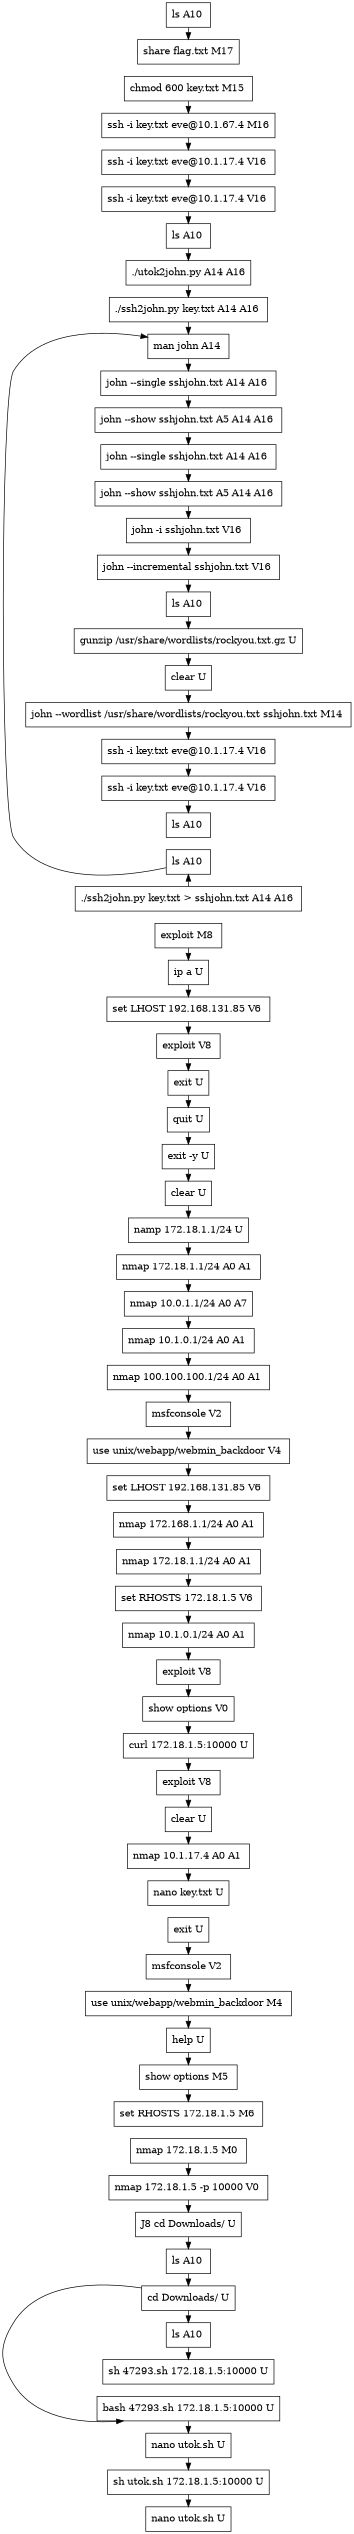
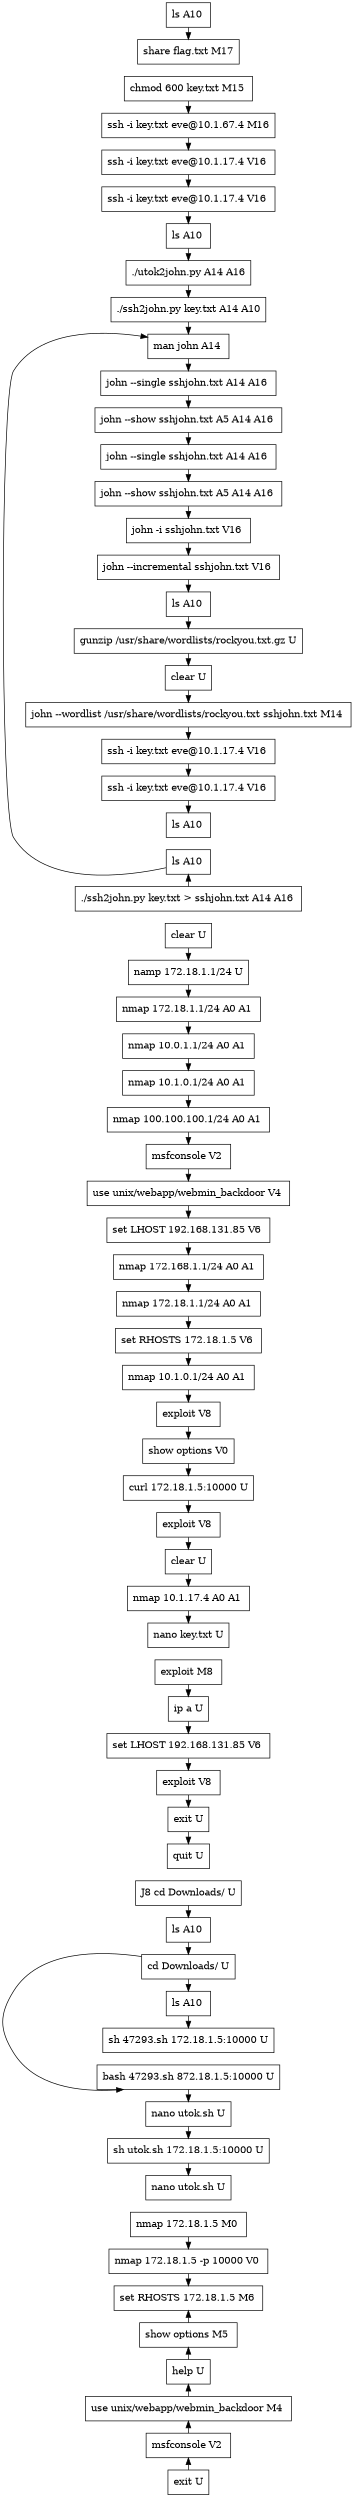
  digraph {
    rankdir=LR
    node [shape=box]
    edge [constraint=false]
    n1 [label="nmap 172.18.1.5 M0 "]
    n2 [label="nmap 172.18.1.5 -p 10000 V0 "]
    n3 [label="J8 cd Downloads/ U"]
    n4 [label="ls A10 "]
    n5 [label="cd Downloads/ U"]
    n6 [label="ls A10 "]
-   n7 [label="bash 47293.sh 172.18.1.5:10000 U"]
+   n7 [label="bash 47293.sh 872.18.1.5:10000 U"]
    n8 [label="sh 47293.sh 172.18.1.5:10000 U"]
    n9 [label="nano utok.sh U"]
    n10 [label="sh utok.sh 172.18.1.5:10000 U"]
    n11 [label="nano utok.sh U"]
    n12 [label="exit U"]
    n13 [label="msfconsole V2 "]
    n14 [label="use unix/webapp/webmin_backdoor M4 "]
    n15 [label="help U"]
    n16 [label="show options M5 "]
    n17 [label="set RHOSTS 172.18.1.5 M6 "]
    n18 [label="exploit M8 "]
    n19 [label="ip a U"]
    n20 [label="set LHOST 192.168.131.85 V6 "]
    n21 [label="exploit V8 "]
    n22 [label="exit U"]
    n23 [label="quit U"]
-   n24 [label="exit -y U"]
    n25 [label="clear U"]
    n26 [label="namp 172.18.1.1/24 U"]
    n27 [label="nmap 172.18.1.1/24 A0 A1 "]
-   n28 [label="nmap 10.0.1.1/24 A0 A7"]
+   n28 [label="nmap 10.0.1.1/24 A0 A1 "]
    n29 [label="nmap 10.1.0.1/24 A0 A1 "]
    n30 [label="nmap 100.100.100.1/24 A0 A1 "]
    n31 [label="msfconsole V2 "]
    n32 [label="use unix/webapp/webmin_backdoor V4 "]
    n33 [label="set LHOST 192.168.131.85 V6 "]
    n34 [label="nmap 172.168.1.1/24 A0 A1 "]
    n35 [label="nmap 172.18.1.1/24 A0 A1 "]
    n36 [label="set RHOSTS 172.18.1.5 V6 "]
    n37 [label="nmap 10.1.0.1/24 A0 A1 "]
    n38 [label="exploit V8 "]
    n39 [label="show options V0"]
    n40 [label="curl 172.18.1.5:10000 U"]
    n41 [label="exploit V8 "]
    n42 [label="clear U"]
    n43 [label="nmap 10.1.17.4 A0 A1 "]
    n44 [label="nano key.txt U"]
    n45 [label="chmod 600 key.txt M15 "]
    n46 [label="ssh -i key.txt eve@10.1.67.4 M16"]
    n47 [label="ssh -i key.txt eve@10.1.17.4 V16 "]
    n48 [label="ssh -i key.txt eve@10.1.17.4 V16 "]
    n49 [label="ls A10 "]
    n50 [label="./utok2john.py A14 A16"]
-   n51 [label="./ssh2john.py key.txt A14 A16 "]
+   n51 [label="./ssh2john.py key.txt A14 A10"]
    n52 [label="man john A14 "]
    n53 [label="./ssh2john.py key.txt > sshjohn.txt A14 A16 "]
    n54 [label="ls A10 "]
    n55 [label="john --single sshjohn.txt A14 A16 "]
    n56 [label="john --show sshjohn.txt A5 A14 A16 "]
    n57 [label="john --single sshjohn.txt A14 A16 "]
    n58 [label="john --show sshjohn.txt A5 A14 A16 "]
    n59 [label="john -i sshjohn.txt V16 "]
    n60 [label="john --incremental sshjohn.txt V16 "]
    n61 [label="ls A10 "]
    n62 [label="gunzip /usr/share/wordlists/rockyou.txt.gz U"]
    n63 [label="clear U"]
    n64 [label="john --wordlist /usr/share/wordlists/rockyou.txt sshjohn.txt M14 "]
    n65 [label="ssh -i key.txt eve@10.1.17.4 V16 "]
    n66 [label="ssh -i key.txt eve@10.1.17.4 V16 "]
    n67 [label="ls A10 "]
    n68 [label="ls A10 "]
    n69 [label="share flag.txt M17"]
    n1 -> n2
-   n2 -> n3
+   n2 -> n17
    n3 -> n4
    n4 -> n5
    n5 -> n6
    n5 -> n7
    n6 -> n8
    n7 -> n9
    n9 -> n10
    n10 -> n11
    n12 -> n13
    n13 -> n14
    n14 -> n15
    n15 -> n16
    n16 -> n17
    n18 -> n19
    n19 -> n20
    n20 -> n21
    n21 -> n22
    n22 -> n23
-   n23 -> n24
-   n24 -> n25
    n25 -> n26
    n26 -> n27
    n27 -> n28
    n28 -> n29
    n29 -> n30
    n30 -> n31
    n31 -> n32
    n32 -> n33
    n33 -> n34
    n34 -> n35
    n35 -> n36
    n36 -> n37
    n37 -> n38
    n38 -> n39
    n39 -> n40
    n40 -> n41
    n41 -> n42
    n42 -> n43
    n43 -> n44
    n45 -> n46
    n46 -> n47
    n47 -> n48
    n48 -> n49
    n49 -> n50
    n50 -> n51
    n51 -> n52
    n52 -> n55
    n53 -> n54
    n54 -> n52
    n55 -> n56
    n56 -> n57
    n57 -> n58
    n58 -> n59
    n59 -> n60
    n60 -> n61
    n61 -> n62
    n62 -> n63
    n63 -> n64
    n64 -> n65
    n65 -> n66
    n66 -> n67
    n68 -> n69
  }
